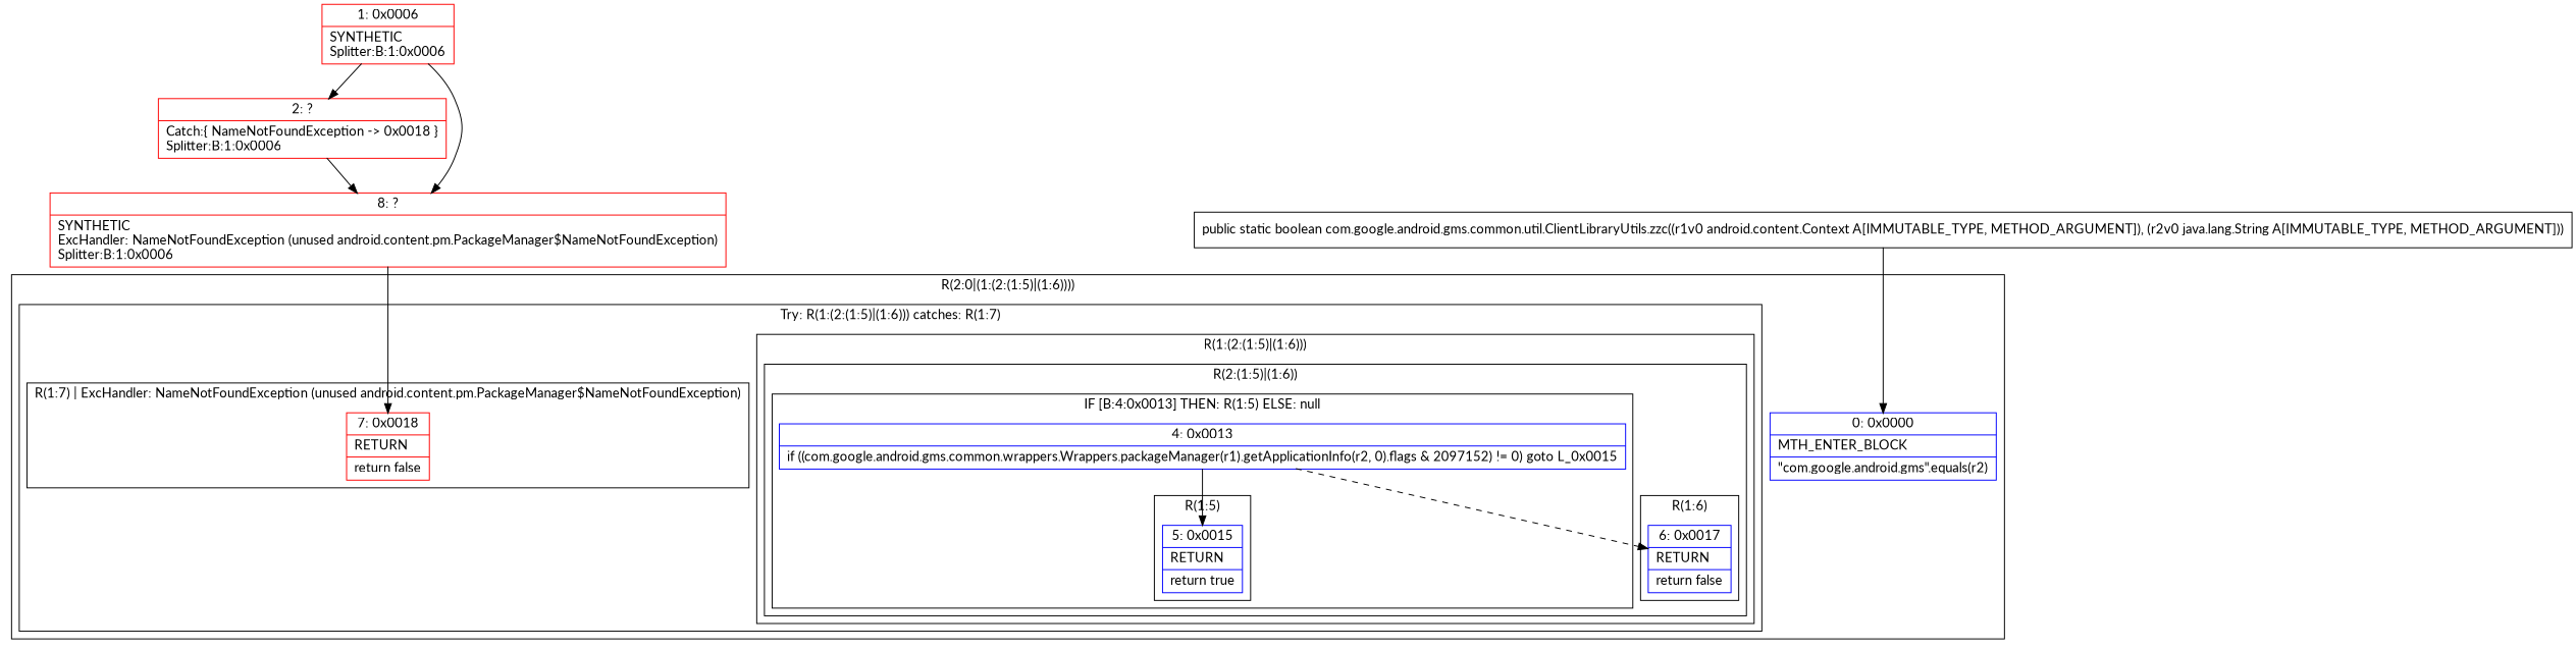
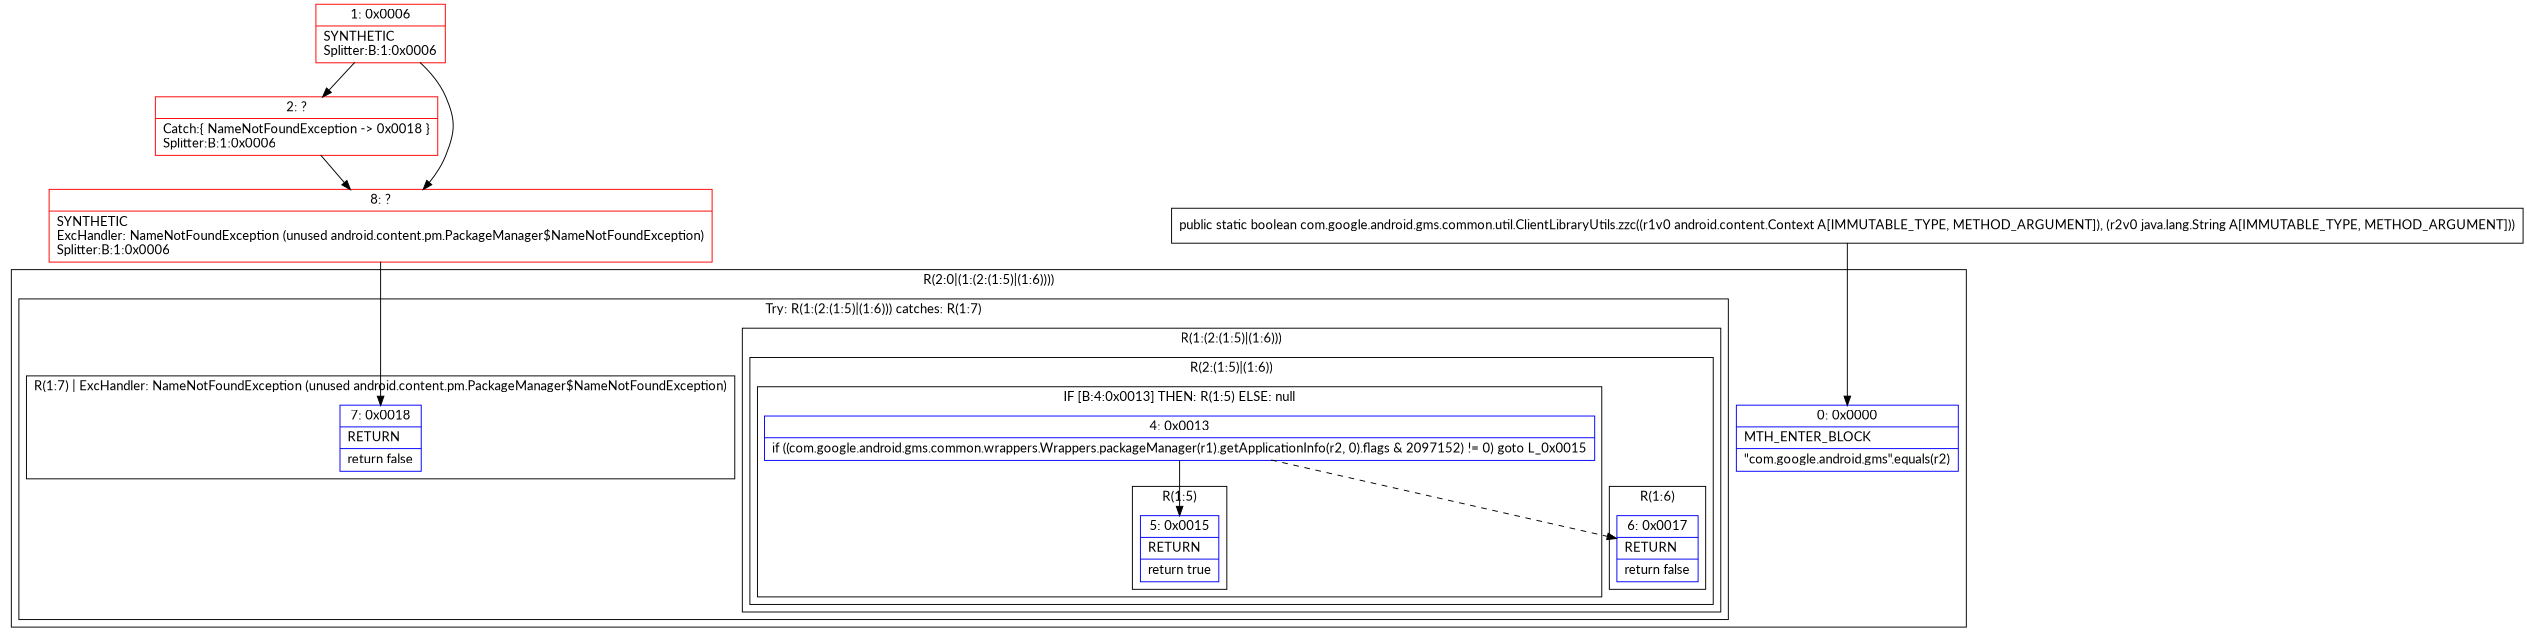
  digraph {
    fontname=Lato
    node [color=blue fontname=Lato shape=record]
    edge [fontname=Lato]
    n1 [label="{5\:\ 0x0015|RETURN\l|return true\l}"]
    n2 [label="{4\:\ 0x0013|if ((com.google.android.gms.common.wrappers.Wrappers.packageManager(r1).getApplicationInfo(r2, 0).flags & 2097152) != 0) goto L_0x0015\l}"]
    n3 [label="{6\:\ 0x0017|RETURN\l|return false\l}"]
-   n4 [color=red label="{7\:\ 0x0018|RETURN\l|return false\l}"]
+   n4 [label="{7\:\ 0x0018|RETURN\l|return false\l}"]
    n5 [label="{0\:\ 0x0000|MTH_ENTER_BLOCK\l|\"com.google.android.gms\".equals(r2)\l}"]
    n6 [color=red label="{1\:\ 0x0006|SYNTHETIC\lSplitter:B:1:0x0006\l}"]
    n7 [color=red label="{2\:\ ?|Catch:\{ NameNotFoundException \-\> 0x0018 \}\lSplitter:B:1:0x0006\l}"]
    n8 [color=red label="{8\:\ ?|SYNTHETIC\lExcHandler: NameNotFoundException (unused android.content.pm.PackageManager$NameNotFoundException)\lSplitter:B:1:0x0006\l}"]
    n9 [label="{public static boolean com.google.android.gms.common.util.ClientLibraryUtils.zzc((r1v0 android.content.Context A[IMMUTABLE_TYPE, METHOD_ARGUMENT]), (r2v0 java.lang.String A[IMMUTABLE_TYPE, METHOD_ARGUMENT])) }" color=""]
    subgraph cluster_1 {
      label="R(2:0|(1:(2:(1:5)|(1:6))))"
      n5
      subgraph cluster_2 {
        label="Try: R(1:(2:(1:5)|(1:6))) catches: R(1:7)"
        subgraph cluster_3 {
          label="R(1:(2:(1:5)|(1:6)))"
          subgraph cluster_4 {
            label="R(2:(1:5)|(1:6))"
            subgraph cluster_5 {
              label="IF [B:4:0x0013] THEN: R(1:5) ELSE: null"
              n2
              subgraph cluster_6 {
                label="R(1:5)"
                n1
              }
            }
            subgraph cluster_7 {
              label="R(1:6)"
              n3
            }
          }
        }
        subgraph cluster_8 {
          label="R(1:7) | ExcHandler: NameNotFoundException (unused android.content.pm.PackageManager$NameNotFoundException)\l"
          n4
        }
      }
    }
    subgraph cluster_9 {
      label="R(1:7) | ExcHandler: NameNotFoundException (unused android.content.pm.PackageManager$NameNotFoundException)\l"
    }
    n2 -> n1
    n2 -> n3 [style=dashed]
    n6 -> n7
    n6 -> n8
    n7 -> n8
    n8 -> n4
    n9 -> n5
  }
